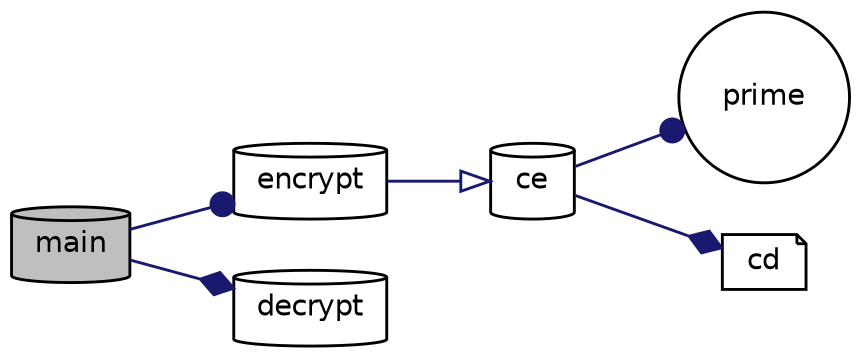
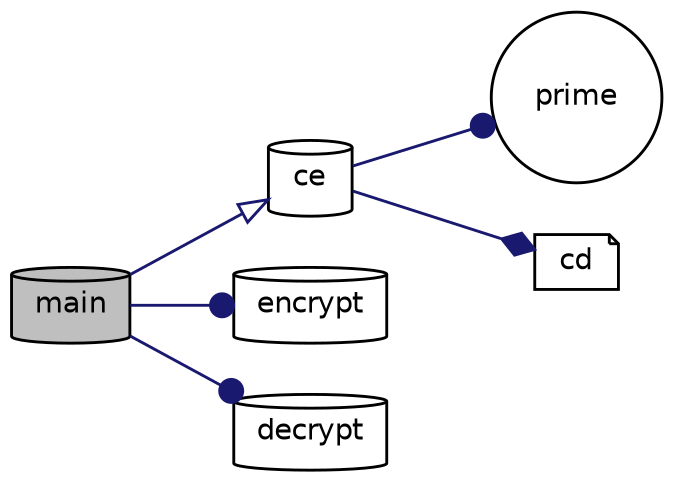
  digraph {
    rankdir=LR
    node [color=black fillcolor=white fontname=Helvetica fontsize=10 shape=cylinder style=filled]
    edge [arrowhead=dot color=midnightblue fontname=Helvetica fontsize=10 labelfontname=Helvetica labelfontsize=10 style=solid]
    n1 [fillcolor=grey75 fontcolor=black height=0.2 label=main width=0.4]
    n2 [height=0.2 label=ce width=0.4]
    n3 [height=0.2 label=encrypt width=0.4]
    n4 [height=0.2 label=decrypt width=0.4]
    n5 [height=0.2 label=prime shape=circle width=0.4]
    n6 [height=0.2 label=cd shape=note width=0.4]
-   n3 -> n2 [arrowhead=onormal]
+   n1 -> n2 [arrowhead=onormal]
    n1 -> n3
-   n1 -> n4 [arrowhead=diamond]
+   n1 -> n4
    n2 -> n5
    n2 -> n6 [arrowhead=diamond]
  }
